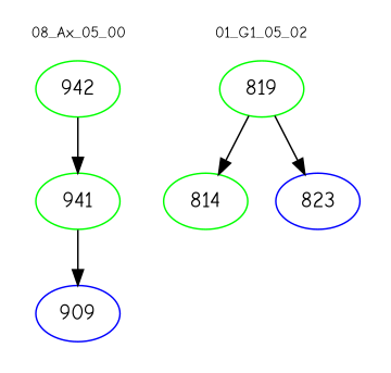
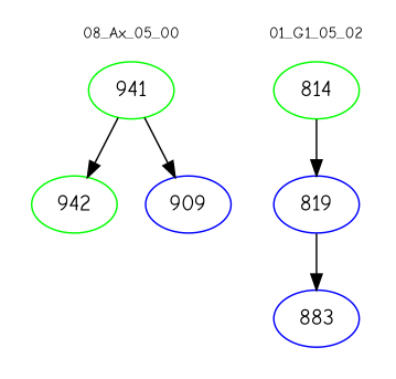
  digraph {
    fontname="Comic Neue"
    node [color=green fontname="Comic Neue"]
    edge [color=black fontname="Comic Neue"]
    n1 [label=941]
    n2 [label=942]
    n3 [color=blue label=909]
    n4 [label=814]
-   n5 [label=819]
-   n6 [color=blue label=823]
+   n5 [color=blue label=819]
+   n6 [color=blue label=883]
    subgraph cluster_1 {
      color=white
      fontsize=10
      label="08_Ax_05_00"
      n1
      n2
      n3
    }
    subgraph cluster_2 {
      color=white
      fontsize=10
      label="01_G1_05_02"
      n4
      n5
      n6
    }
-   n2 -> n1
+   n1 -> n2
    n1 -> n3
-   n5 -> n4
+   n4 -> n5
    n5 -> n6
  }
